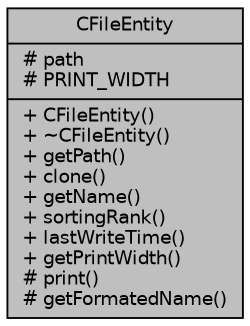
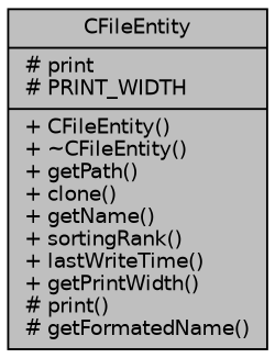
  digraph {
    fontname="DejaVu Sans"
-   n1 [color=black fillcolor=grey75 fontcolor=black fontname="DejaVu Sans" fontsize=10 height=0.2 label="{CFileEntity\n|# path\l# PRINT_WIDTH\l|+ CFileEntity()\l+ ~CFileEntity()\l+ getPath()\l+ clone()\l+ getName()\l+ sortingRank()\l+ lastWriteTime()\l+ getPrintWidth()\l# print()\l# getFormatedName()\l}" shape=record style=filled width=0.4]
+   n1 [color=black fillcolor=grey75 fontcolor=black fontname="DejaVu Sans" fontsize=10 height=0.2 label="{CFileEntity\n|# print\l# PRINT_WIDTH\l|+ CFileEntity()\l+ ~CFileEntity()\l+ getPath()\l+ clone()\l+ getName()\l+ sortingRank()\l+ lastWriteTime()\l+ getPrintWidth()\l# print()\l# getFormatedName()\l}" shape=record style=filled width=0.4]
  }
